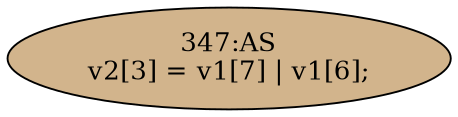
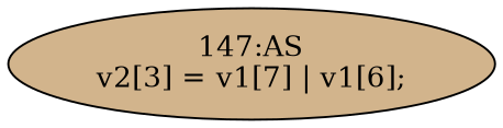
  strict digraph {
    rankdir=LR
-   n1 [ast="<pyverilog.vparser.ast.Assign object at 0x7fee23004f90>" def_var="['v2']" fillcolor=tan label="347:AS\nv2[3] = v1[7] | v1[6];" statements="[]" style=filled typ=Assign use_var="['v1', 'v1']"]
+   n1 [ast="<pyverilog.vparser.ast.Assign object at 0x7fee23004f90>" def_var="['v2']" fillcolor=tan label="147:AS\nv2[3] = v1[7] | v1[6];" statements="[]" style=filled typ=Assign use_var="['v1', 'v1']"]
  }
